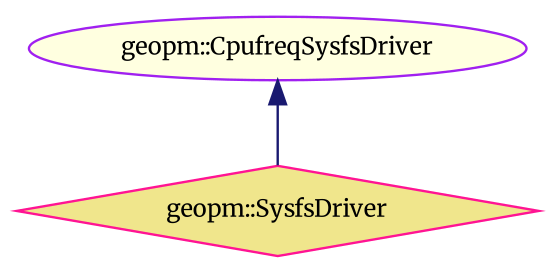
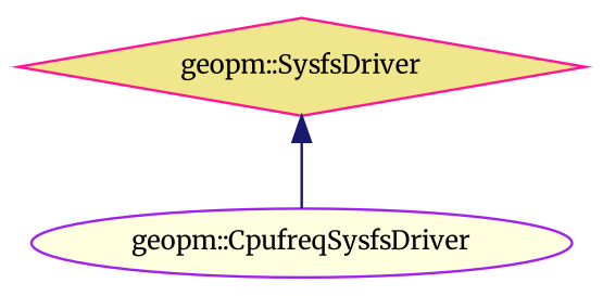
  digraph {
    fontname=Merriweather
    node [fontname=Merriweather fontsize=10 style=filled]
    n1 [color=deeppink fillcolor=khaki fontcolor=black height=0.2 label="geopm::SysfsDriver" shape=diamond width=0.4]
    n2 [color=purple fillcolor=lightyellow height=0.2 label="geopm::CpufreqSysfsDriver" shape=ellipse width=0.4]
-   n2 -> n1 [color=midnightblue dir=back fontname=Merriweather fontsize=10 labelfontname=Helvetica labelfontsize=10 style=solid]
+   n1 -> n2 [color=midnightblue dir=back fontname=Merriweather fontsize=10 labelfontname=Helvetica labelfontsize=10 style=solid]
  }
